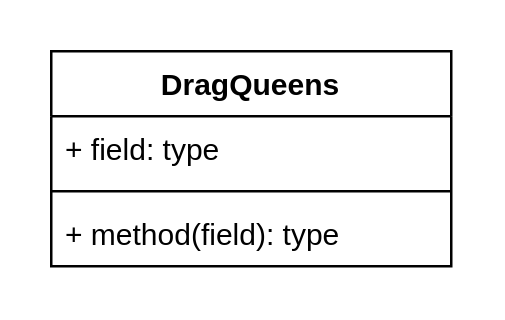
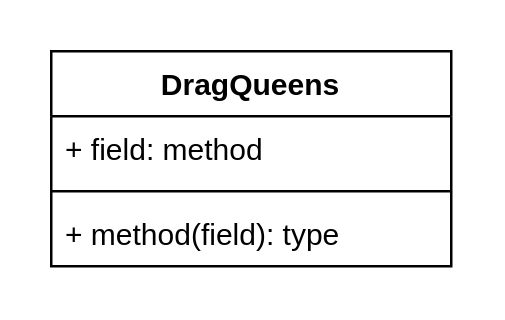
  <mxCell id="0" />
  <mxCell id="1" parent="0" />
  <mxCell id="2" value="DragQueens" style="swimlane;fontStyle=1;align=center;verticalAlign=top;childLayout=stackLayout;horizontal=1;startSize=26;horizontalStack=0;resizeParent=1;resizeParentMax=0;resizeLast=0;collapsible=1;marginBottom=0;" vertex="1" parent="1"><mxGeometry x="20" y="20" width="160" height="86" as="geometry" /></mxCell>
- <mxCell id="3" value="+ field: type" style="text;strokeColor=none;fillColor=none;align=left;verticalAlign=top;spacingLeft=4;spacingRight=4;overflow=hidden;rotatable=0;points=[[0,0.5],[1,0.5]];portConstraint=eastwest;" vertex="1" parent="2"><mxGeometry y="26" width="160" height="26" as="geometry" /></mxCell>
+ <mxCell id="3" value="+ field: method" style="text;strokeColor=none;fillColor=none;align=left;verticalAlign=top;spacingLeft=4;spacingRight=4;overflow=hidden;rotatable=0;points=[[0,0.5],[1,0.5]];portConstraint=eastwest;" vertex="1" parent="2"><mxGeometry y="26" width="160" height="26" as="geometry" /></mxCell>
  <mxCell id="4" value="" style="line;strokeWidth=1;fillColor=none;align=left;verticalAlign=middle;spacingTop=-1;spacingLeft=3;spacingRight=3;rotatable=0;labelPosition=right;points=[];portConstraint=eastwest;" vertex="1" parent="2"><mxGeometry y="52" width="160" height="8" as="geometry" /></mxCell>
  <mxCell id="5" value="+ method(field): type" style="text;strokeColor=none;fillColor=none;align=left;verticalAlign=top;spacingLeft=4;spacingRight=4;overflow=hidden;rotatable=0;points=[[0,0.5],[1,0.5]];portConstraint=eastwest;" vertex="1" parent="2"><mxGeometry y="60" width="160" height="26" as="geometry" /></mxCell>
